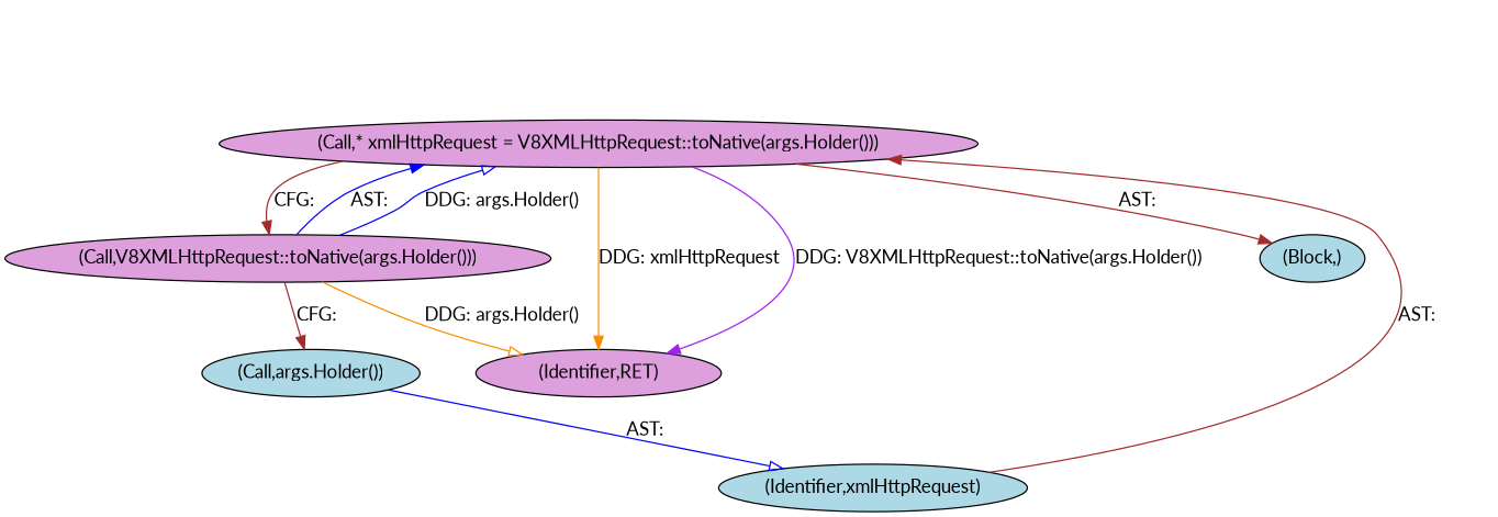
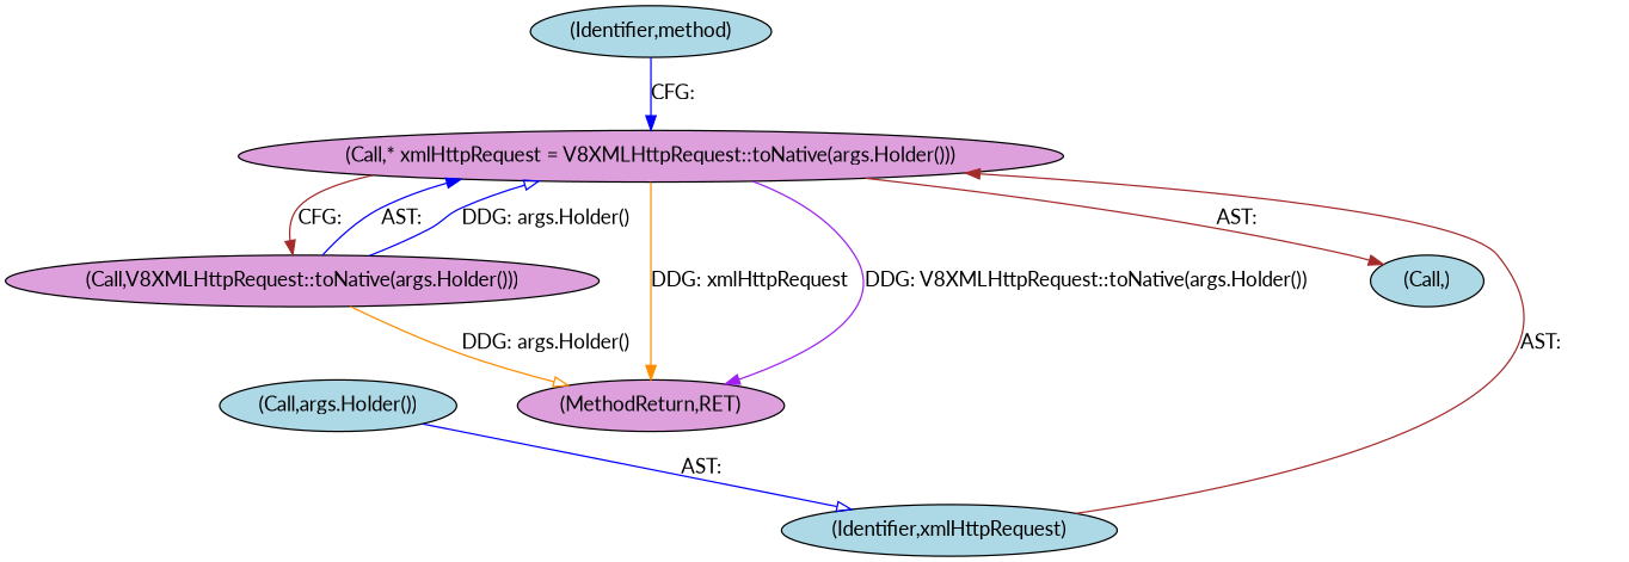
  digraph {
    fontname=Lato
    node [fillcolor=lightblue fontname=Lato style=filled]
    edge [arrowhead=normal color=brown fontname=Lato]
    n1 [fillcolor=plum label="(Call,* xmlHttpRequest = V8XMLHttpRequest::toNative(args.Holder()))"]
    n2 [fillcolor=plum label="(Call,V8XMLHttpRequest::toNative(args.Holder()))"]
-   n3 [fillcolor=plum label="(Identifier,RET)"]
-   n4 [label="(Block,)"]
+   n3 [fillcolor=plum label="(MethodReturn,RET)"]
+   n4 [label="(Call,)"]
    n5 [label="(Call,args.Holder())"]
    n6 [label="(Identifier,xmlHttpRequest)"]
+   n7 [label="(Identifier,method)"]
    n1 -> n2 [label="CFG: "]
    n1 -> n3 [color=darkorange label="DDG: xmlHttpRequest"]
    n1 -> n3 [color=purple label="DDG: V8XMLHttpRequest::toNative(args.Holder())"]
    n1 -> n4 [label="AST: "]
    n2 -> n1 [color=blue label="AST: "]
    n2 -> n1 [arrowhead=onormal color=blue label="DDG: args.Holder()"]
    n2 -> n3 [arrowhead=onormal color=darkorange label="DDG: args.Holder()"]
-   n2 -> n5 [label="CFG: "]
    n5 -> n6 [arrowhead=onormal color=blue label="AST: "]
    n6 -> n1 [label="AST: "]
+   n7 -> n1 [color=blue label="CFG: "]
  }
